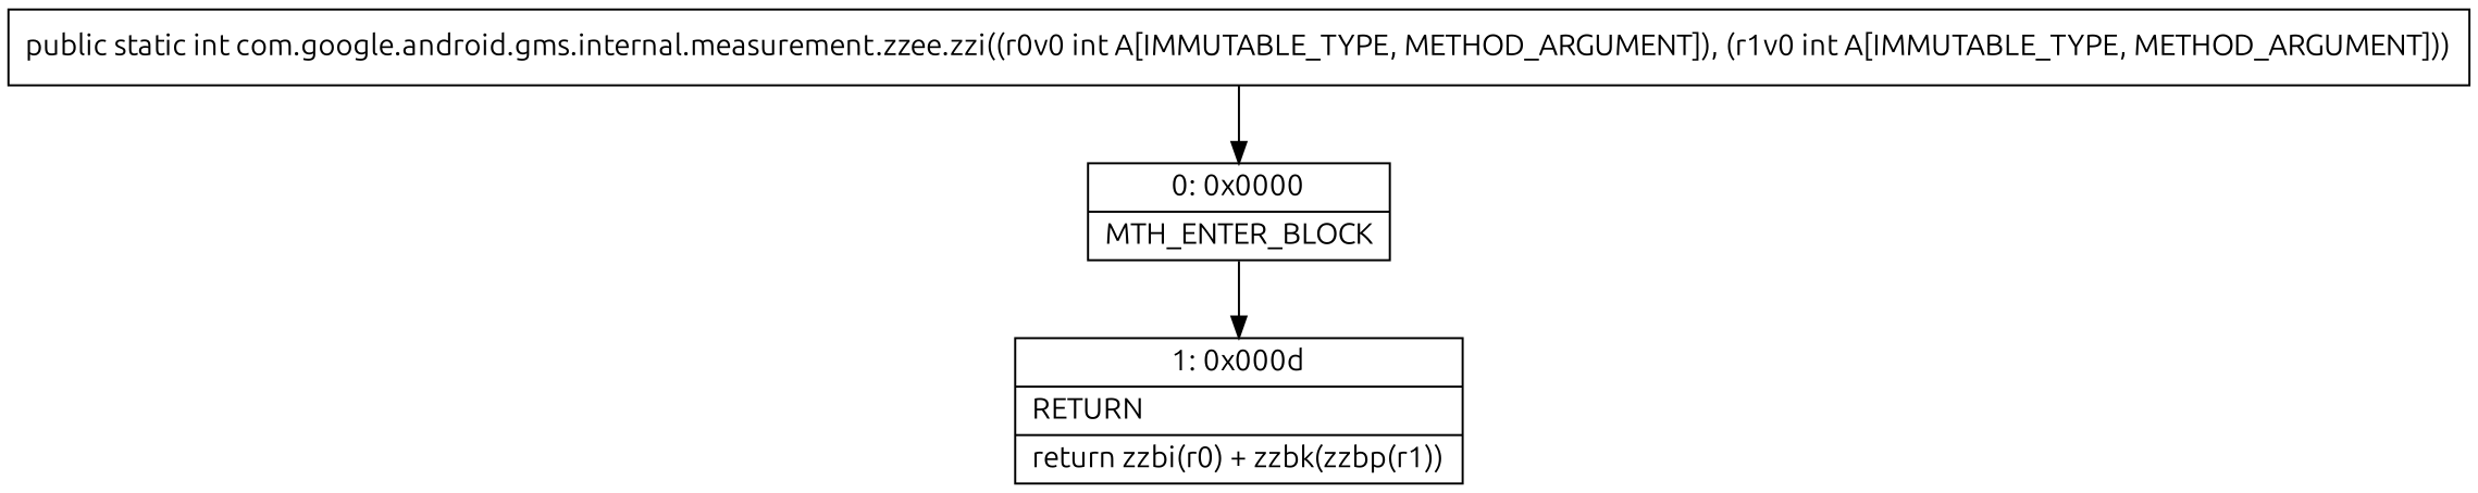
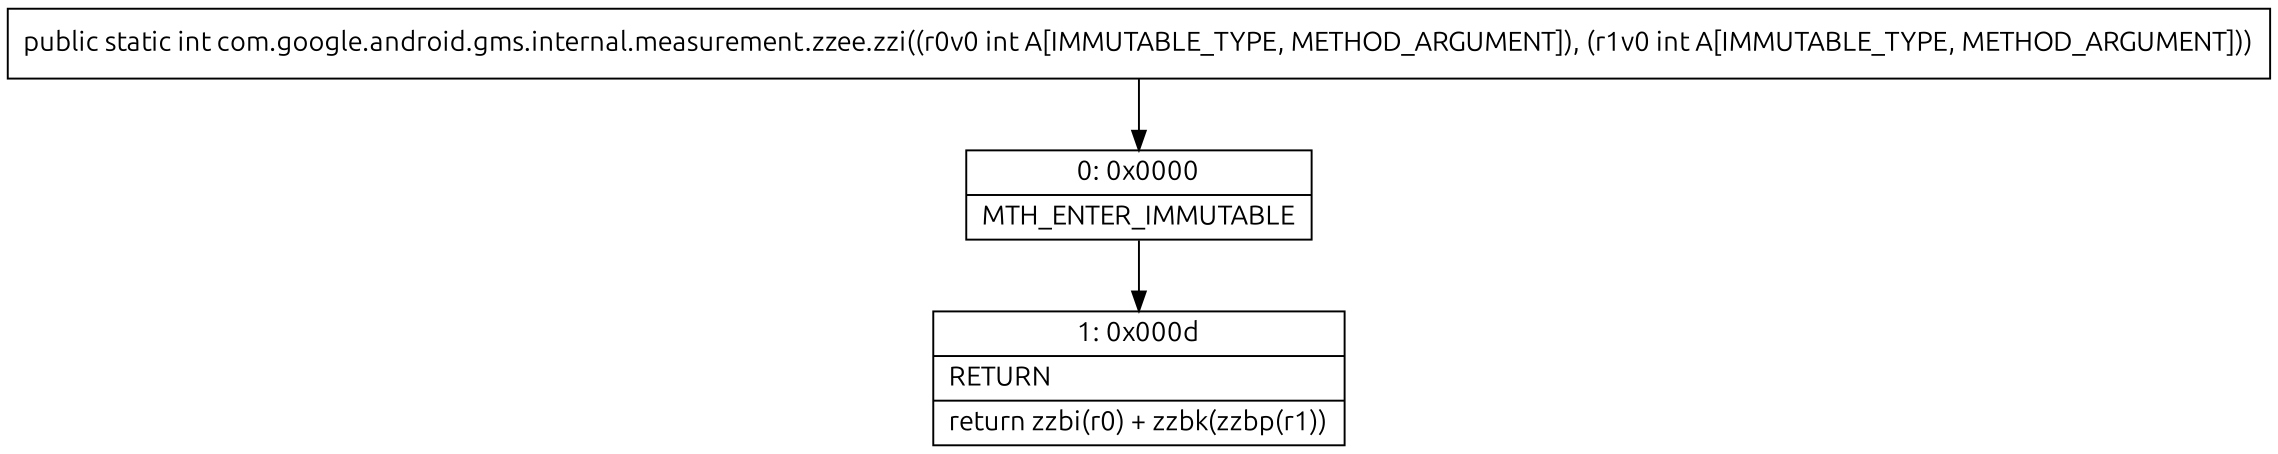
  digraph {
    fontname=Ubuntu
    node [shape=record fontname=Ubuntu]
    edge [fontname=Ubuntu]
-   n1 [label="{0\:\ 0x0000|MTH_ENTER_BLOCK\l}"]
+   n1 [label="{0\:\ 0x0000|MTH_ENTER_IMMUTABLE\l}"]
    n2 [label="{1\:\ 0x000d|RETURN\l|return zzbi(r0) + zzbk(zzbp(r1))\l}"]
    n3 [label="{public static int com.google.android.gms.internal.measurement.zzee.zzi((r0v0 int A[IMMUTABLE_TYPE, METHOD_ARGUMENT]), (r1v0 int A[IMMUTABLE_TYPE, METHOD_ARGUMENT])) }"]
    n1 -> n2
    n3 -> n1
  }
